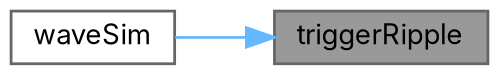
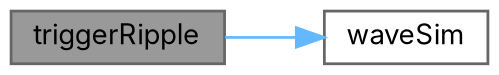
  digraph {
    rankdir=LR
    fontname=Inter
    node [fontname=Inter fontsize=10 shape=box style=filled]
    n1 [color=gray40 fillcolor=grey60 fontcolor=black height=0.2 label=triggerRipple width=0.4]
    n2 [color=grey40 fillcolor=white height=0.2 label=waveSim width=0.4]
-   n2 -> n1 [color=steelblue1 fontname=Inter fontsize=10 labelfontname=Helvetica labelfontsize=10 style=solid]
+   n1 -> n2 [color=steelblue1 fontname=Inter fontsize=10 labelfontname=Helvetica labelfontsize=10 style=solid]
  }
